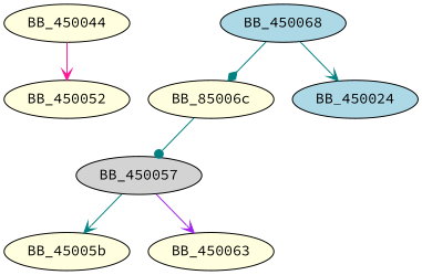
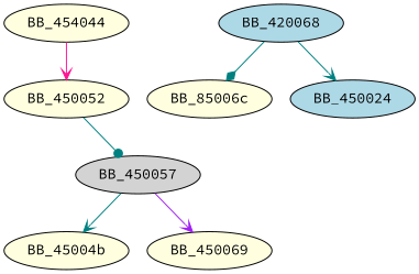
  digraph {
    fontname="Source Code Pro"
    node [fillcolor=lightyellow fontname="Source Code Pro" style=filled]
    edge [arrowhead=vee color=teal fontname="Source Code Pro"]
-   BB_450044
+   BB_450044 [label=BB_454044]
    BB_450052
    BB_450057 [fillcolor=lightgrey]
-   BB_45005b
-   BB_450063
-   BB_450068 [fillcolor=lightblue]
+   BB_45005b [label=BB_45004b]
+   BB_450063 [label=BB_450069]
+   BB_450068 [fillcolor=lightblue label=BB_420068]
    n7 [label=BB_85006c]
    n8 [fillcolor=lightblue label=BB_450024]
    BB_450044 -> BB_450052 [color=deeppink]
-   n7 -> BB_450057 [arrowhead=dot]
+   BB_450052 -> BB_450057 [arrowhead=dot]
    BB_450057 -> BB_45005b
    BB_450057 -> BB_450063 [color=purple]
    BB_450068 -> n7 [arrowhead=diamond]
    BB_450068 -> n8
  }
